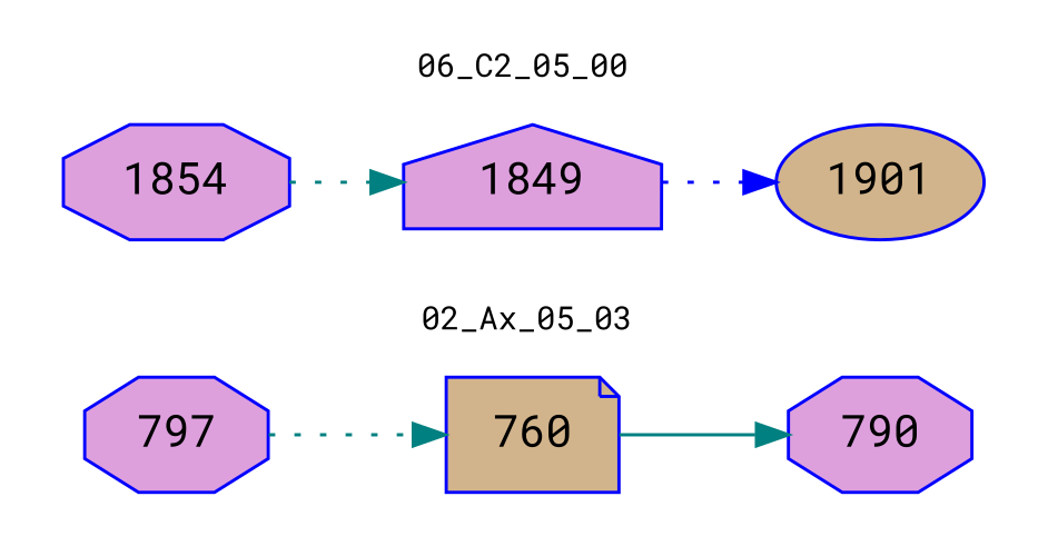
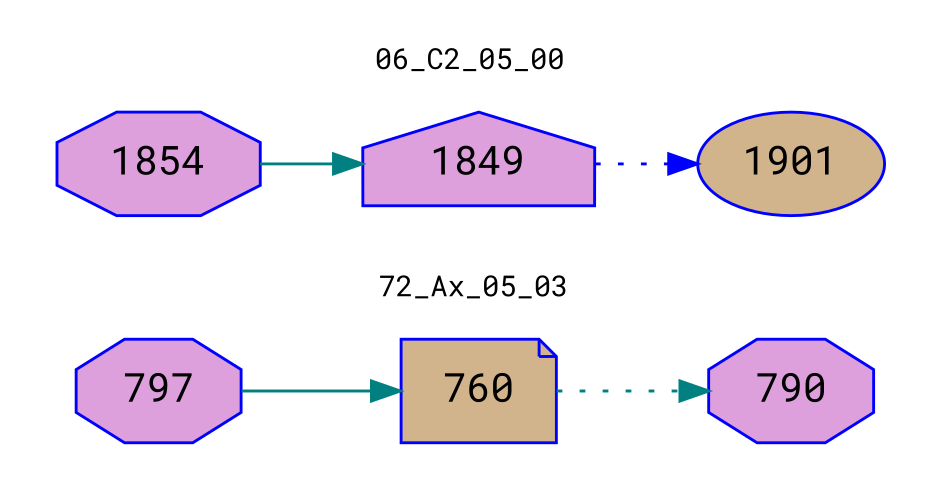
  digraph {
    fontname="Roboto Mono"
    rankdir=LR
    node [color=blue fillcolor=plum fontname="Roboto Mono" shape=octagon style=filled]
    edge [color=teal fontname="Roboto Mono" style=dotted]
    n1 [label=797]
    n2 [fillcolor=tan label=760 shape=note]
    n3 [label=790]
    n4 [label=1854]
    n5 [label=1849 shape=house]
    n6 [fillcolor=tan label=1901 shape=ellipse]
    subgraph cluster_1 {
      color=white
      fontsize=10
-     label="02_Ax_05_03"
+     label="72_Ax_05_03"
      n1
      n2
      n3
    }
    subgraph cluster_2 {
      color=white
      fontsize=10
      label="06_C2_05_00"
      n4
      n5
      n6
    }
-   n1 -> n2
-   n2 -> n3 [style=solid]
-   n4 -> n5
+   n1 -> n2 [style=solid]
+   n2 -> n3
+   n4 -> n5 [style=solid]
    n5 -> n6 [color=blue]
  }
